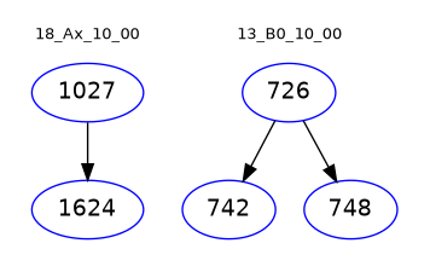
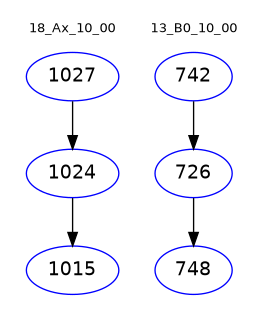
  digraph {
    fontname="DejaVu Sans"
    node [color=blue fontname="DejaVu Sans"]
    edge [color=black fontname="DejaVu Sans"]
-   n1 [label=1624]
+   n1 [label=1024]
+   n2 [label=1015]
    n3 [label=1027]
    n4 [label=742]
    n5 [label=726]
    n6 [label=748]
    subgraph cluster_1 {
      color=white
      fontsize=10
      label="18_Ax_10_00"
      n1
+     n2
      n3
    }
    subgraph cluster_2 {
      color=white
      fontsize=10
      label="13_B0_10_00"
      n4
      n5
      n6
    }
+   n1 -> n2
    n3 -> n1
-   n5 -> n4
+   n4 -> n5
    n5 -> n6
  }
